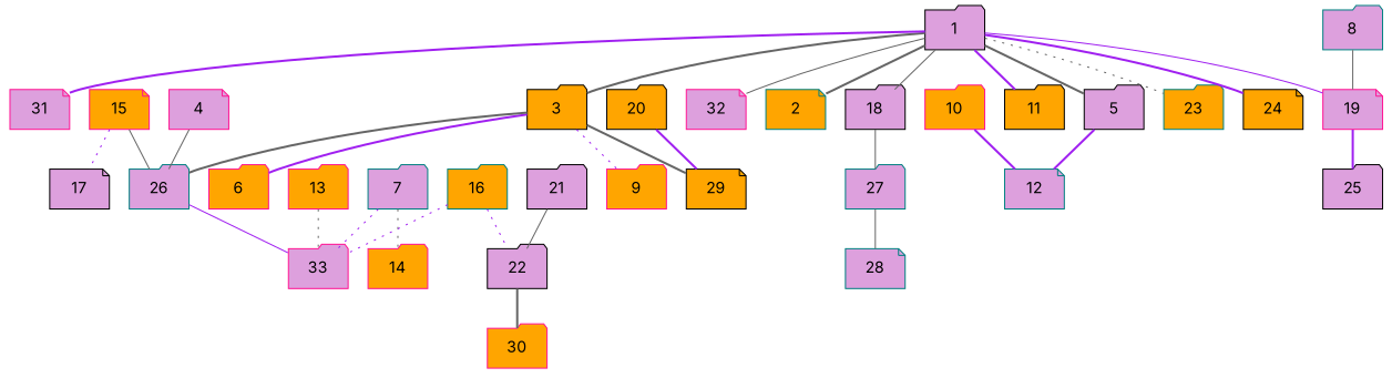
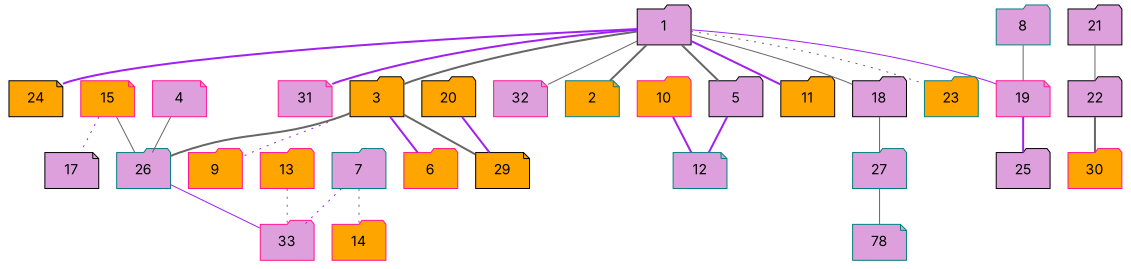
  graph {
    fontname=Inter
    node [color=black fillcolor=plum fontname=Inter shape=folder style=filled]
    edge [color=gray40 fontname=Inter style=bold weight=1.0]
    2 [color=teal fillcolor=orange shape=note]
    1
    3 [fillcolor=orange]
    5
    11 [fillcolor=orange]
    18
    19 [color=deeppink shape=note]
    23 [color=teal fillcolor=orange]
    24 [fillcolor=orange shape=note]
    31 [color=deeppink shape=note]
    32 [color=deeppink shape=note]
    6 [color=deeppink fillcolor=orange]
    9 [color=deeppink fillcolor=orange]
    26 [color=teal]
    29 [fillcolor=orange shape=note]
    12 [color=teal shape=note]
    27 [color=teal]
    25
    33 [color=deeppink]
    4 [color=deeppink shape=note]
    7 [color=teal]
    14 [color=deeppink fillcolor=orange]
    8 [color=teal]
    10 [color=deeppink fillcolor=orange]
    13 [color=deeppink fillcolor=orange]
    15 [color=deeppink fillcolor=orange shape=note]
    17 [shape=note]
-   16 [color=teal fillcolor=orange]
    22
    30 [color=deeppink fillcolor=orange]
-   28 [color=teal shape=note]
+   28 [color=teal shape=note label=78]
    20 [fillcolor=orange]
    21
    1 -- 2
    1 -- 3
    1 -- 5
    1 -- 11 [color=purple]
    1 -- 18 [style=solid]
    1 -- 19 [color=purple style=solid]
    1 -- 23 [style=dotted]
    1 -- 24 [color=purple]
    1 -- 31 [color=purple]
    1 -- 32 [style=solid]
    3 -- 6 [color=purple]
    3 -- 9 [color=purple style=dotted]
    3 -- 26
    3 -- 29
    5 -- 12 [color=purple]
    18 -- 27 [style=solid]
    19 -- 25 [color=purple]
    26 -- 33 [color=purple style=solid]
    27 -- 28 [style=solid]
    4 -- 26 [style=solid]
    7 -- 33 [color=purple style=dotted]
    7 -- 14 [style=dotted]
    8 -- 19 [style=solid]
    10 -- 12 [color=purple]
    13 -- 33 [style=dotted]
    15 -- 26 [style=solid]
    15 -- 17 [color=purple style=dotted]
-   16 -- 33 [color=purple style=dotted]
-   16 -- 22 [color=purple style=dotted]
    22 -- 30
    20 -- 29 [color=purple]
    21 -- 22 [style=solid]
  }
